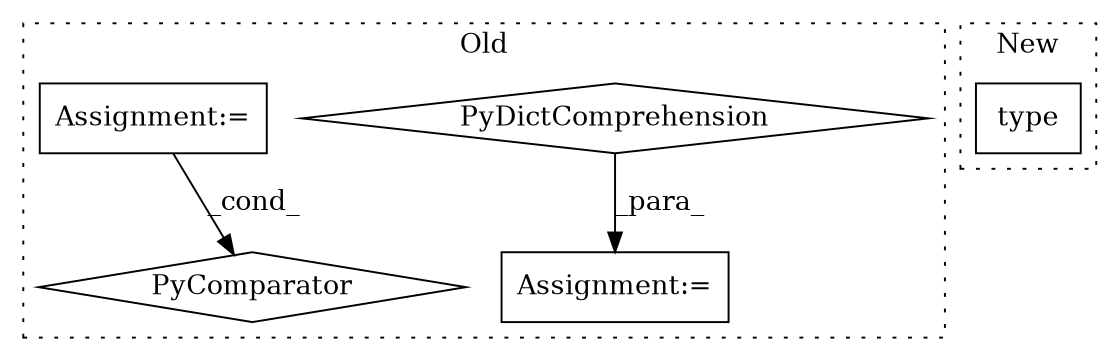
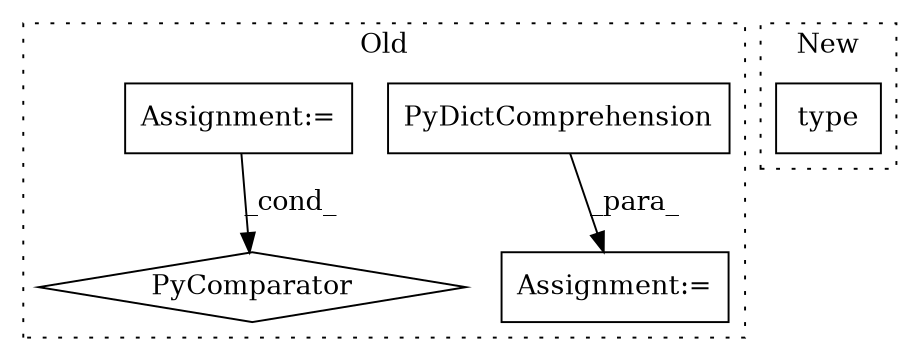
  digraph {
    node [a=7 shape=box]
-   n1 [a=110 l=135 label=PyDictComprehension s=807 shape=diamond]
+   n1 [a=110 l=135 label=PyDictComprehension s=807]
    n2 [a=113 l=42 label=PyComparator s=892 shape=diamond]
    n3 [l=1 label="Assignment:=" s=306]
    n4 [l=12 label="Assignment:=" s=795]
    n5 [a=32 l="5,1" label=type s="742,777"]
    subgraph cluster_1 {
      label=Old
      style=dotted
      n1
      n2
      n3
      n4
    }
    subgraph cluster_2 {
      label=New
      style=dotted
      n5
    }
    n1 -> n4 [label=_para_]
    n3 -> n2 [label=_cond_]
  }
